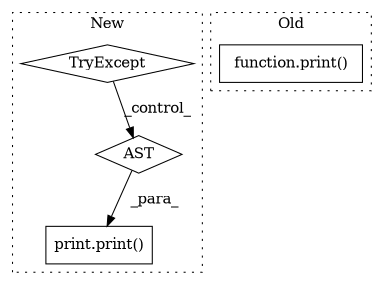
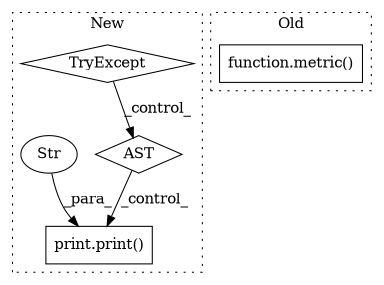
  digraph {
    node [a=75 shape=diamond]
    n1 [a=71 l=17 label=TryExcept s=1885]
    n2 [a=2 l="7,0" label=AST s="1999,0"]
    n3 [l="6,1" label="print.print()" s="2034,2061" shape=box]
-   n5 [l="7,1" label="function.print()" s="1528,1574" shape=box]
+   n4 [a=66 l=21 label=Str s=2040 shape=ellipse]
+   n5 [l="7,1" label="function.metric()" s="1528,1574" shape=box]
    subgraph cluster_1 {
      label=New
      style=dotted
      n1
      n2
      n3
+     n4
    }
    subgraph cluster_2 {
      label=Old
      style=dotted
      n5
    }
    n1 -> n2 [label=_control_]
-   n2 -> n3 [label=_para_]
+   n2 -> n3 [label=_control_]
+   n4 -> n3 [label=_para_]
  }
